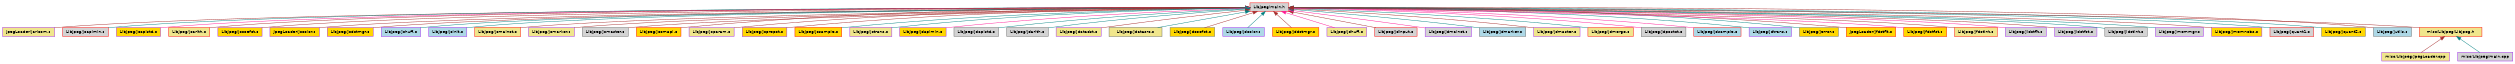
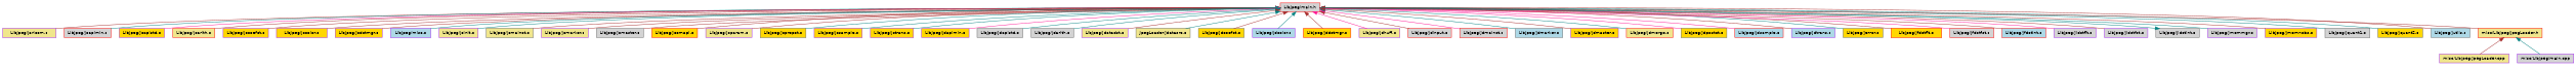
  digraph {
    node [color=purple fillcolor=gold fontname=Helvetica fontsize=10 shape=record style=filled]
    edge [color=brown dir=back fontname=Helvetica fontsize=10 labelfontname=Helvetica labelfontsize=10 style=solid]
    n1 [color=red fillcolor=lightgrey fontcolor=black height=0.2 label="LibJpeg/main.h" width=0.4]
-   n2 [fillcolor=khaki height=0.2 label="JpegLoader/jaricom.c" width=0.4]
+   n2 [fillcolor=khaki height=0.2 label="LibJpeg/jaricom.c" width=0.4]
    n3 [color=red fillcolor=lightgrey height=0.2 label="LibJpeg/jcapimin.c" width=0.4]
    n4 [height=0.2 label="LibJpeg/jcapistd.c" width=0.4]
    n5 [color=red fillcolor=khaki height=0.2 label="LibJpeg/jcarith.c" width=0.4]
    n6 [height=0.2 label="LibJpeg/jccoefct.c" width=0.4]
-   n7 [height=0.2 label="JpegLoader/jccolor.c" width=0.4]
+   n7 [height=0.2 label="LibJpeg/jccolor.c" width=0.4]
    n8 [height=0.2 label="LibJpeg/jcdctmgr.c" width=0.4]
-   n9 [fillcolor=lightblue height=0.2 label="LibJpeg/jchuff.c" width=0.4]
-   n10 [fillcolor=lightblue height=0.2 label="LibJpeg/jcinit.c" width=0.4]
-   n11 [color=red fillcolor=khaki height=0.2 label="LibJpeg/jcmainct.c" width=0.4]
+   n9 [fillcolor=lightblue height=0.2 label="LibJpeg/misc.c" width=0.4]
+   n10 [fillcolor=khaki height=0.2 label="LibJpeg/jcinit.c" width=0.4]
+   n11 [color=gray40 fillcolor=khaki height=0.2 label="LibJpeg/jcmainct.c" width=0.4]
    n12 [fillcolor=khaki height=0.2 label="LibJpeg/jcmarker.c" width=0.4]
    n13 [color=gray40 fillcolor=lightgrey height=0.2 label="LibJpeg/jcmaster.c" width=0.4]
    n14 [color=red height=0.2 label="LibJpeg/jcomapi.c" width=0.4]
    n15 [fillcolor=khaki height=0.2 label="LibJpeg/jcparam.c" width=0.4]
-   n16 [height=0.2 label="LibJpeg/jcprepct.c" width=0.4]
-   n17 [color=red height=0.2 label="LibJpeg/jcsample.c" width=0.4]
-   n18 [fillcolor=khaki height=0.2 label="LibJpeg/jctrans.c" width=0.4]
+   n16 [color=gray40 height=0.2 label="LibJpeg/jcprepct.c" width=0.4]
+   n17 [height=0.2 label="LibJpeg/jcsample.c" width=0.4]
+   n18 [height=0.2 label="LibJpeg/jctrans.c" width=0.4]
    n19 [height=0.2 label="LibJpeg/jdapimin.c" width=0.4]
    n20 [color=gray40 fillcolor=lightgrey height=0.2 label="LibJpeg/jdapistd.c" width=0.4]
    n21 [color=gray40 fillcolor=lightgrey height=0.2 label="LibJpeg/jdarith.c" width=0.4]
    n22 [fillcolor=khaki height=0.2 label="LibJpeg/jdatadst.c" width=0.4]
-   n23 [color=gray40 fillcolor=khaki height=0.2 label="LibJpeg/jdatasrc.c" width=0.4]
+   n23 [color=gray40 fillcolor=khaki height=0.2 label="JpegLoader/jdatasrc.c" width=0.4]
    n24 [color=gray40 height=0.2 label="LibJpeg/jdcoefct.c" width=0.4]
    n25 [fillcolor=lightblue height=0.2 label="LibJpeg/jdcolor.c" width=0.4]
    n26 [color=red height=0.2 label="LibJpeg/jddctmgr.c" width=0.4]
    n27 [fillcolor=khaki height=0.2 label="LibJpeg/jdhuff.c" width=0.4]
    n28 [color=red fillcolor=lightgrey height=0.2 label="LibJpeg/jdinput.c" width=0.4]
-   n29 [fillcolor=lightgrey height=0.2 label="LibJpeg/jdmainct.c" width=0.4]
+   n29 [color=red fillcolor=lightgrey height=0.2 label="LibJpeg/jdmainct.c" width=0.4]
    n30 [color=gray40 fillcolor=lightblue height=0.2 label="LibJpeg/jdmarker.c" width=0.4]
-   n31 [fillcolor=khaki height=0.2 label="LibJpeg/jdmaster.c" width=0.4]
+   n31 [height=0.2 label="LibJpeg/jdmaster.c" width=0.4]
    n32 [color=red fillcolor=khaki height=0.2 label="LibJpeg/jdmerge.c" width=0.4]
-   n33 [color=gray40 fillcolor=lightgrey height=0.2 label="LibJpeg/jdpostct.c" width=0.4]
+   n33 [color=gray40 height=0.2 label="LibJpeg/jdpostct.c" width=0.4]
    n34 [color=red fillcolor=lightblue height=0.2 label="LibJpeg/jdsample.c" width=0.4]
    n35 [fillcolor=lightblue height=0.2 label="LibJpeg/jdtrans.c" width=0.4]
    n36 [color=gray40 height=0.2 label="LibJpeg/jerror.c" width=0.4]
-   n37 [color=red height=0.2 label="JpegLoader/jfdctflt.c" width=0.4]
-   n38 [color=red height=0.2 label="LibJpeg/jfdctfst.c" width=0.4]
-   n39 [color=red fillcolor=khaki height=0.2 label="LibJpeg/jfdctint.c" width=0.4]
+   n37 [color=red height=0.2 label="LibJpeg/jfdctflt.c" width=0.4]
+   n38 [color=red fillcolor=lightgrey height=0.2 label="LibJpeg/jfdctfst.c" width=0.4]
+   n39 [color=red fillcolor=lightblue height=0.2 label="LibJpeg/jfdctint.c" width=0.4]
    n40 [fillcolor=lightgrey height=0.2 label="LibJpeg/jidctflt.c" width=0.4]
    n41 [fillcolor=lightgrey height=0.2 label="LibJpeg/jidctfst.c" width=0.4]
    n42 [color=gray40 fillcolor=lightgrey height=0.2 label="LibJpeg/jidctint.c" width=0.4]
    n43 [fillcolor=lightgrey height=0.2 label="LibJpeg/jmemmgr.c" width=0.4]
    n44 [height=0.2 label="LibJpeg/jmemnobs.c" width=0.4]
-   n45 [color=red fillcolor=lightgrey height=0.2 label="LibJpeg/jquant1.c" width=0.4]
+   n45 [color=gray40 fillcolor=lightgrey height=0.2 label="LibJpeg/jquant1.c" width=0.4]
    n46 [color=gray40 height=0.2 label="LibJpeg/jquant2.c" width=0.4]
    n47 [color=gray40 fillcolor=lightblue height=0.2 label="LibJpeg/jutils.c" width=0.4]
-   n48 [color=red fillcolor=khaki height=0.2 label="misc/Libjpeg/Libjpeg.h" width=0.4]
+   n48 [color=red fillcolor=khaki height=0.2 label="misc/Libjpeg/JpegLoader.h" width=0.4]
    n49 [fillcolor=khaki height=0.2 label="misc/Libjpeg/JpegLoader.cpp" width=0.4]
    n50 [fillcolor=lightgrey height=0.2 label="misc/Libjpeg/main.cpp" width=0.4]
    n1 -> n2
    n1 -> n3 [color=teal]
    n1 -> n4 [color=deeppink]
    n1 -> n5
    n1 -> n6
    n1 -> n7
    n1 -> n8
    n1 -> n9 [color=teal]
    n1 -> n10 [color=teal]
    n1 -> n11
    n1 -> n12
    n1 -> n13
    n1 -> n14
    n1 -> n15
-   n1 -> n16
+   n1 -> n16 [color=teal]
    n1 -> n17 [color=teal]
    n1 -> n18 [color=teal]
    n1 -> n19 [color=deeppink]
    n1 -> n20 [color=teal]
    n1 -> n21 [color=teal]
    n1 -> n22
    n1 -> n23 [color=teal]
    n1 -> n24
    n1 -> n25 [color=teal]
    n1 -> n26
    n1 -> n27 [color=deeppink]
    n1 -> n28
    n1 -> n29 [color=deeppink]
    n1 -> n30 [color=teal]
    n1 -> n31
    n1 -> n32 [color=teal]
    n1 -> n33 [color=deeppink]
    n1 -> n34 [color=deeppink]
-   n1 -> n35 [color=teal]
+   n1 -> n35
    n1 -> n36 [color=teal]
    n1 -> n37
    n1 -> n38 [color=deeppink]
    n1 -> n39
    n1 -> n40 [color=deeppink]
    n1 -> n41
-   n1 -> n42 [color=teal]
+   n42 -> n1 [color=teal]
    n1 -> n43 [color=teal]
    n1 -> n44
    n1 -> n45 [color=teal]
    n1 -> n46 [color=teal]
    n1 -> n47
    n1 -> n48
    n48 -> n49
    n48 -> n50 [color=teal]
  }
